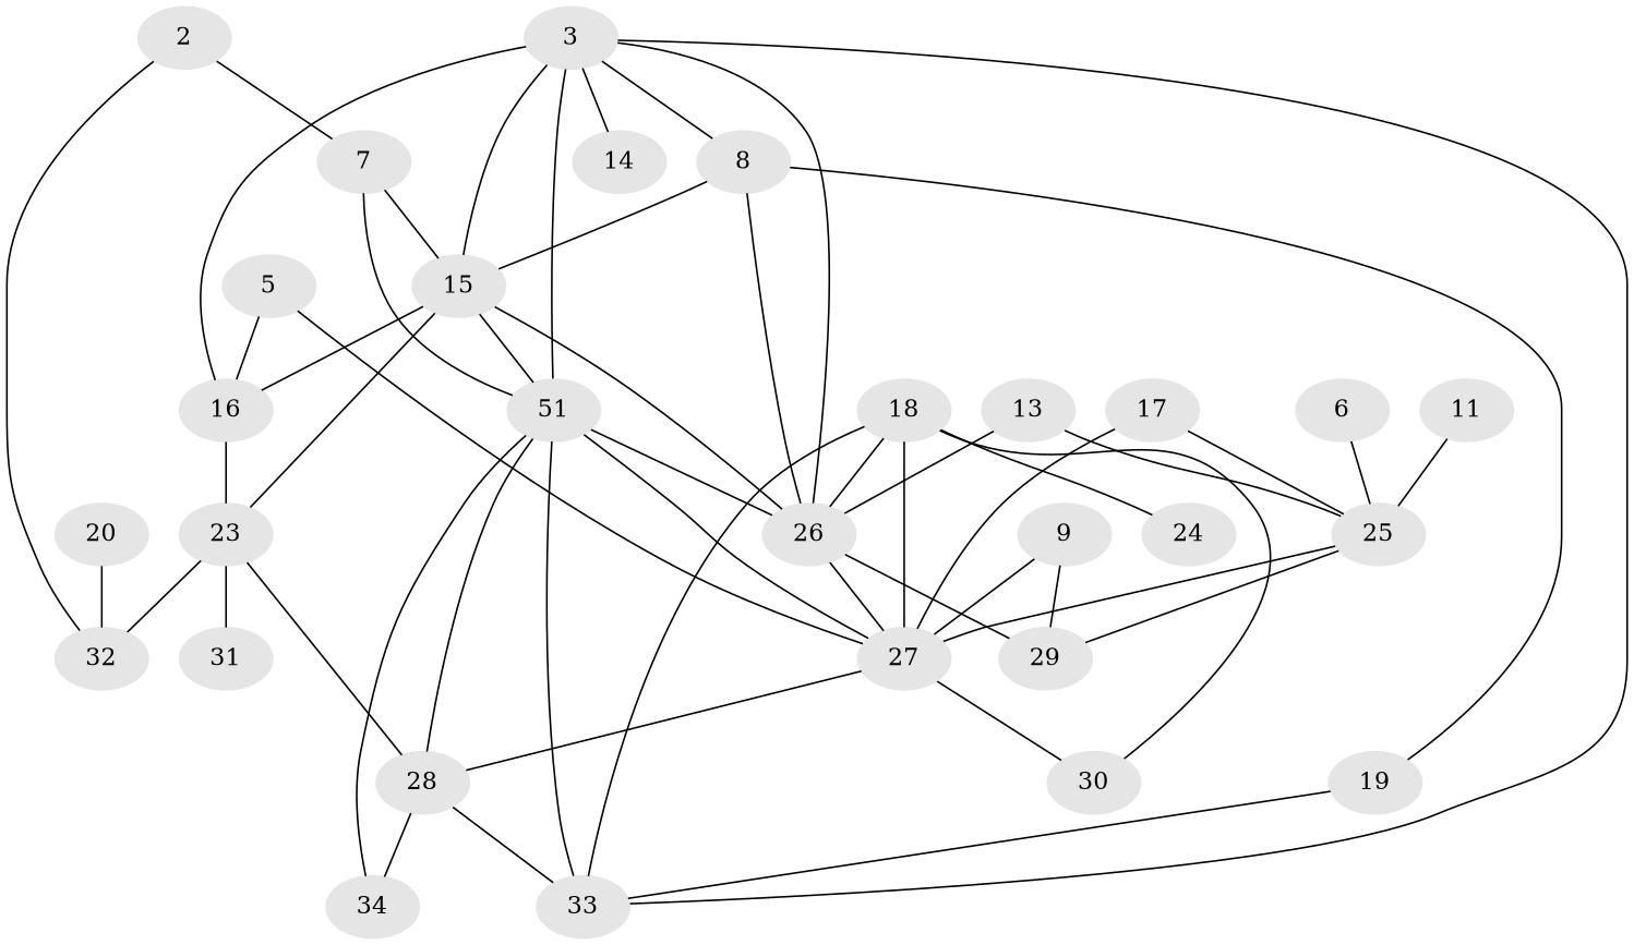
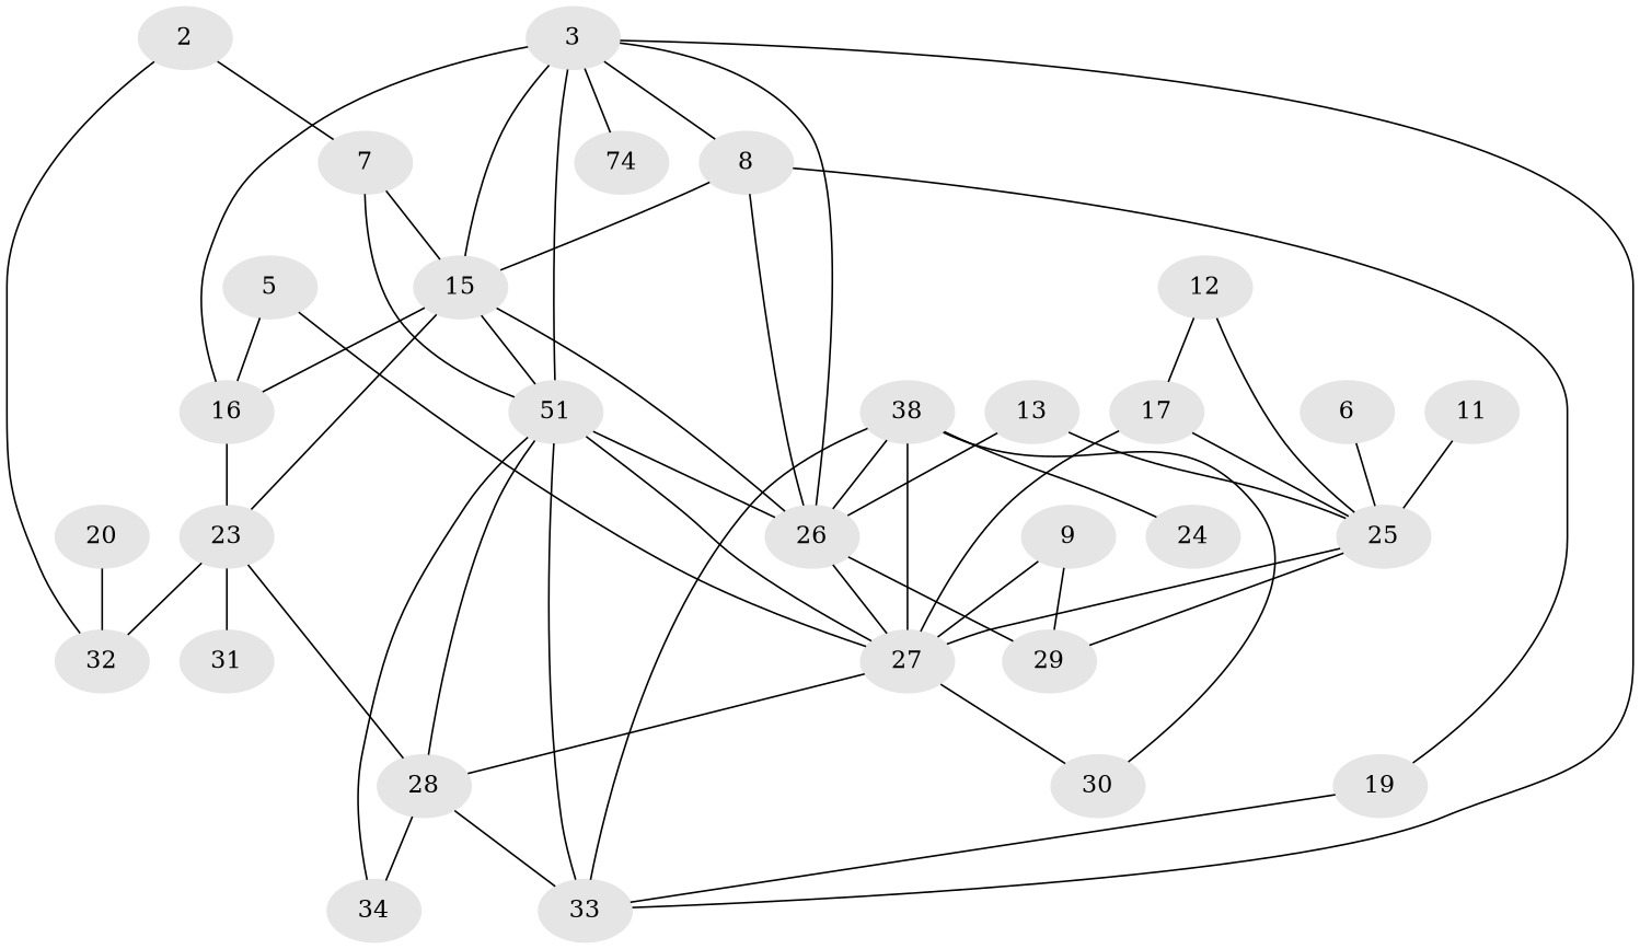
  graph {
    node [color=gray90 style=filled]
    edge [weight=1.0]
+   12
    25
    17
    2
    7
    32
    15
    n8 [label=51]
    3
    8
-   14
+   14 [label=74]
    16
    26
    33
    19
    23
    27
    28
    34
    29
    5
    30
    6
    9
    11
    13
    31
-   18
+   18 [label=38]
    24
    20
+   12 -- 25
+   12 -- 17
    25 -- 27
    25 -- 29
    17 -- 25
    17 -- 27 [weight=2.0]
    2 -- 7
    2 -- 32
    7 -- 15
    7 -- n8
    15 -- n8
    15 -- 16
    15 -- 26
    15 -- 23
    n8 -- 26
    n8 -- 33
    n8 -- 27 [weight=2.0]
    n8 -- 28 [weight=2.0]
    n8 -- 34
    3 -- 15
    3 -- n8
    3 -- 8
    3 -- 14
    3 -- 16 [weight=2.0]
    3 -- 26
    3 -- 33
    8 -- 15
    8 -- 26
    8 -- 19
    16 -- 23
    26 -- 27
    26 -- 29 [weight=2.0]
    19 -- 33
    23 -- 32
    23 -- 28
    23 -- 31
    27 -- 28
    27 -- 30
    28 -- 33
    28 -- 34
    5 -- 16
    5 -- 27
    6 -- 25
    9 -- 27
    9 -- 29
    11 -- 25
    13 -- 25
    13 -- 26
    18 -- 26
    18 -- 33 [weight=2.0]
    18 -- 27
    18 -- 30
    18 -- 24
    20 -- 32
  }
